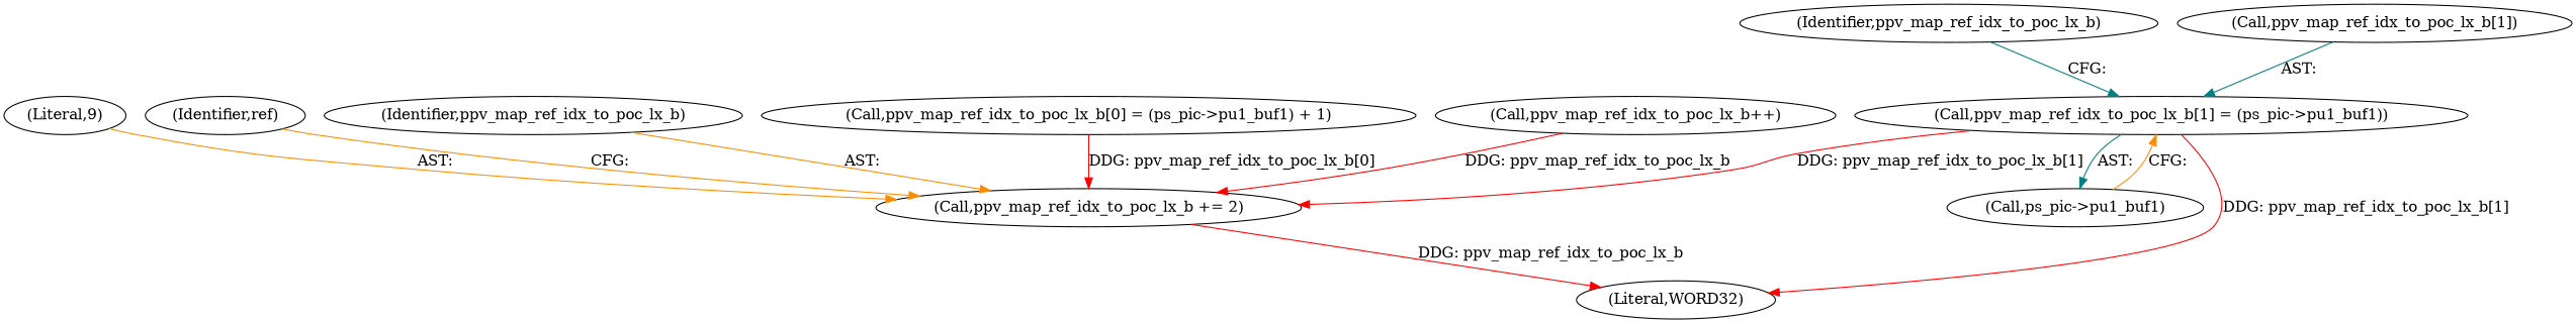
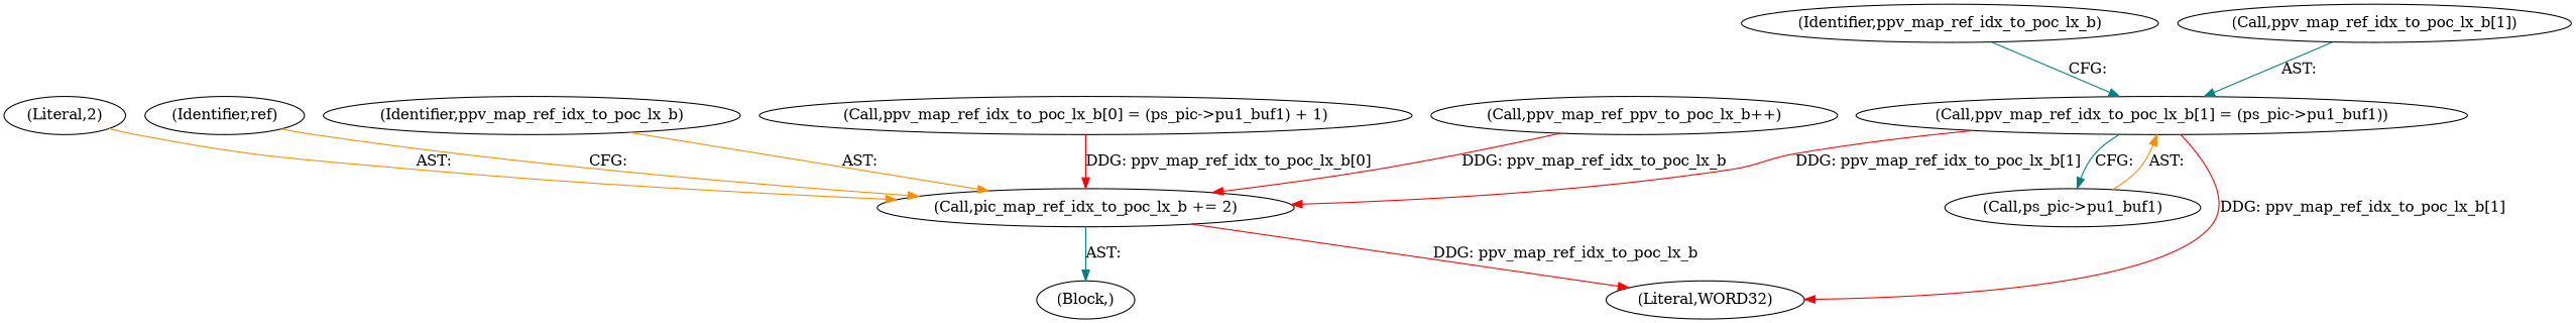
  digraph {
    edge [color=red]
    n1 [label="(Call,ppv_map_ref_idx_to_poc_lx_b[1] = (ps_pic->pu1_buf1))"]
-   n2 [label="(Call,ppv_map_ref_idx_to_poc_lx_b += 2)"]
+   n2 [label="(Call,pic_map_ref_idx_to_poc_lx_b += 2)"]
    n3 [label="(Call,ps_pic->pu1_buf1)"]
    n4 [label="(Literal,WORD32)"]
-   n6 [label="(Literal,9)"]
+   n5 [label="(Block,)"]
+   n6 [label="(Literal,2)"]
    n7 [label="(Identifier,ppv_map_ref_idx_to_poc_lx_b)"]
    n8 [label="(Identifier,ref)"]
    n9 [label="(Identifier,ppv_map_ref_idx_to_poc_lx_b)"]
    n10 [label="(Call,ppv_map_ref_idx_to_poc_lx_b[0] = (ps_pic->pu1_buf1) + 1)"]
    n11 [label="(Call,ppv_map_ref_idx_to_poc_lx_b[1])"]
-   n12 [label="(Call,ppv_map_ref_idx_to_poc_lx_b++)"]
+   n12 [label="(Call,ppv_map_ref_ppv_to_poc_lx_b++)"]
    n1 -> n2 [label="DDG: ppv_map_ref_idx_to_poc_lx_b[1]"]
-   n1 -> n3 [color=teal label="AST: "]
+   n1 -> n3 [color=teal label="CFG: "]
    n1 -> n4 [label="DDG: ppv_map_ref_idx_to_poc_lx_b[1]"]
    n2 -> n4 [label="DDG: ppv_map_ref_idx_to_poc_lx_b"]
-   n3 -> n1 [color=darkorange label="CFG: "]
+   n2 -> n5 [color=teal label="AST: "]
+   n3 -> n1 [color=darkorange label="AST: "]
    n6 -> n2 [color=darkorange label="AST: "]
    n7 -> n1 [color=teal label="CFG: "]
    n8 -> n2 [color=darkorange label="CFG: "]
    n9 -> n2 [color=darkorange label="AST: "]
    n10 -> n2 [label="DDG: ppv_map_ref_idx_to_poc_lx_b[0]"]
    n11 -> n1 [color=teal label="AST: "]
    n12 -> n2 [label="DDG: ppv_map_ref_idx_to_poc_lx_b"]
  }
